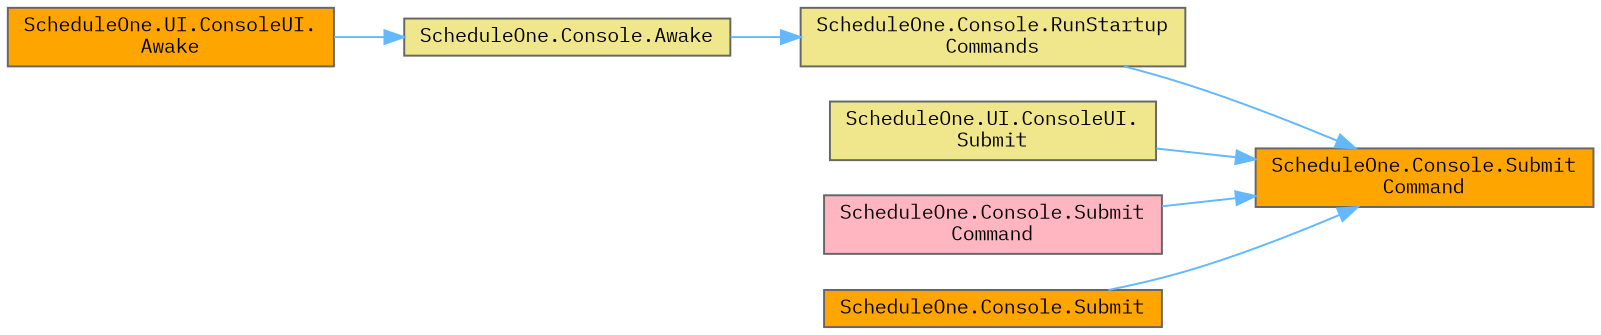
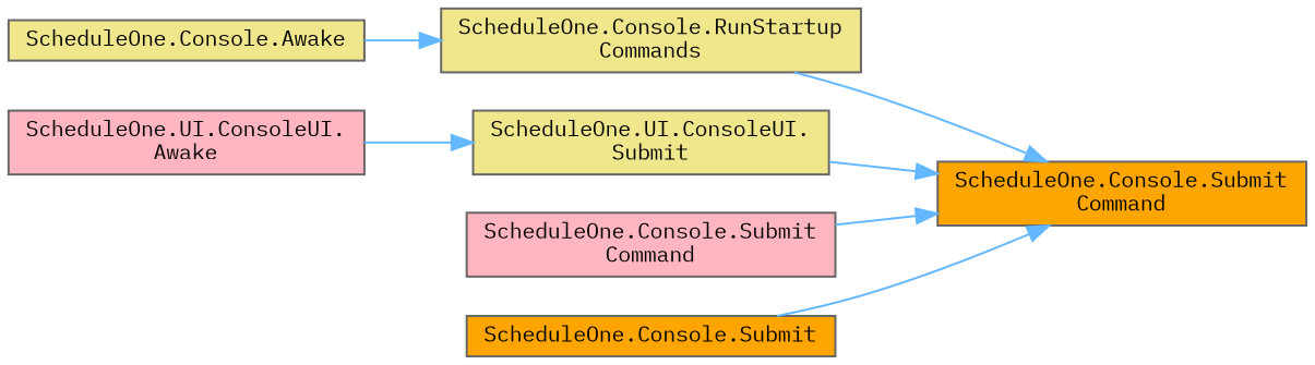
  digraph {
    fontname="IBM Plex Mono"
    rankdir=RL
    node [color=grey40 fillcolor=khaki fontname="IBM Plex Mono" fontsize=10 shape=box style=filled]
    edge [color=steelblue1 dir=back fontname="IBM Plex Mono" fontsize=10 labelfontname=Helvetica labelfontsize=10 style=solid]
    n1 [color=gray40 fillcolor=orange fontcolor=black height=0.2 label="ScheduleOne.Console.Submit\lCommand" width=0.4]
    n2 [height=0.2 label="ScheduleOne.Console.RunStartup\lCommands" width=0.4]
    n3 [height=0.2 label="ScheduleOne.UI.ConsoleUI.\lSubmit" width=0.4]
    n4 [fillcolor=lightpink height=0.2 label="ScheduleOne.Console.Submit\lCommand" width=0.4]
    n5 [fillcolor=orange height=0.2 label="ScheduleOne.Console.Submit" width=0.4]
    n6 [height=0.2 label="ScheduleOne.Console.Awake" width=0.4]
-   n7 [fillcolor=orange height=0.2 label="ScheduleOne.UI.ConsoleUI.\lAwake" width=0.4]
+   n7 [fillcolor=lightpink height=0.2 label="ScheduleOne.UI.ConsoleUI.\lAwake" width=0.4]
    n1 -> n2
    n1 -> n3
    n1 -> n4
    n1 -> n5
    n2 -> n6
-   n6 -> n7
+   n3 -> n7
  }
